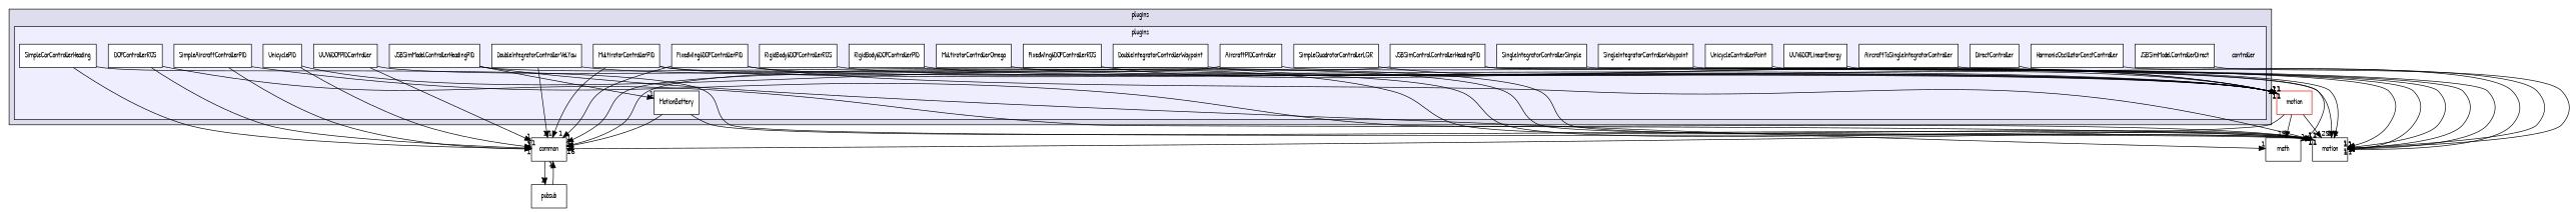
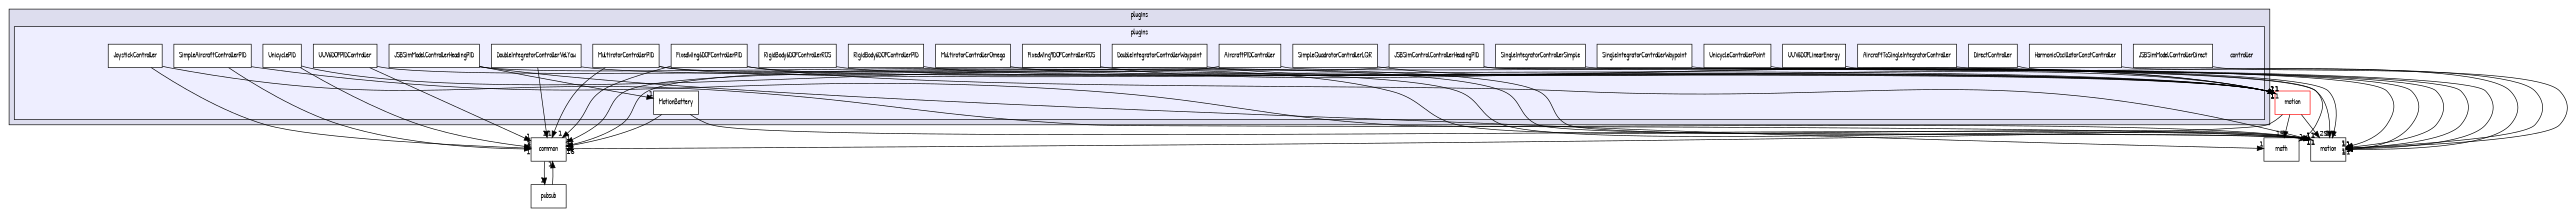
  digraph {
    compound=true
    fontname="Patrick Hand"
    node [fontname="Patrick Hand" fontsize=10 shape=box color=black fillcolor=white style=filled]
    edge [fontname="Patrick Hand" headlabel=1 labeldistance=1.5 labelfontname=Helvetica labelfontsize=10]
    n1 [label=controller shape=plaintext color="" fillcolor="" style=""]
    n2 [label=AircraftPIDController]
    n3 [label=AircraftToSingleIntegratorController]
    n4 [label=DirectController]
    n5 [label=DoubleIntegratorControllerVelYaw]
    n6 [label=DoubleIntegratorControllerWaypoint]
    n7 [label=FixedWing6DOFControllerPID]
-   n8 [label=FixedWing6DOFControllerROS]
+   n8 [label=FixedWing9DOFControllerROS]
    n9 [label=HarmonicOscillatorConstController]
-   n10 [label=DOFControllerROS]
+   n10 [label=JoystickController]
    n11 [label=JSBSimControlControllerHeadingPID]
    n12 [label=JSBSimModelControllerDirect]
    n13 [label=JSBSimModelControllerHeadingPID]
    n14 [label=MotionBattery]
    n15 [label=MultirotorControllerOmega]
    n16 [label=MultirotorControllerPID]
    n17 [label=RigidBody6DOFControllerPID]
    n18 [label=RigidBody6DOFControllerROS]
    n19 [label=SimpleAircraftControllerPID]
-   n20 [label=SimpleCarControllerHeading]
    n21 [label=SimpleQuadrotorControllerLQR]
    n22 [label=SingleIntegratorControllerSimple]
    n23 [label=SingleIntegratorControllerWaypoint]
    n24 [label=UnicycleControllerPoint]
    n25 [label=UnicyclePID]
    n26 [label=UUV6DOFLinearEnergy]
    n27 [label=UUV6DOFPIDController]
    n28 [label=common color="" fillcolor="" style=""]
    n29 [label=motion color="" fillcolor="" style=""]
    n30 [color=red label=motion]
    n31 [label=math color="" fillcolor="" style=""]
    n32 [label=pubsub color="" fillcolor="" style=""]
    subgraph cluster_1 {
      bgcolor="#ddddee"
      fontsize=10
      label=plugins
      pencolor=black
      subgraph cluster_2 {
        bgcolor="#eeeeff"
        fontsize=10
        label=plugins
        pencolor=black
        n1
        n2
        n3
        n4
        n5
        n6
        n7
        n8
        n9
        n10
        n11
        n12
        n13
        n14
        n15
        n16
        n17
        n18
        n19
-       n20
        n21
        n22
        n23
        n24
        n25
        n26
        n27
      }
    }
    n2 -> n28
    n2 -> n29
    n3 -> n29
    n4 -> n29
    n5 -> n28
    n5 -> n30
    n6 -> n30
    n7 -> n28
    n7 -> n29
    n7 -> n30
    n8 -> n30
    n9 -> n29
    n10 -> n28 [headlabel=3]
    n10 -> n29
    n11 -> n28
    n11 -> n29
    n11 -> n31
    n12 -> n29
    n13 -> n14
    n13 -> n29
    n13 -> n31
    n14 -> n28
    n14 -> n29
    n15 -> n30 [headlabel=2]
    n16 -> n28
    n16 -> n29
    n16 -> n30
    n17 -> n30
    n18 -> n30
    n19 -> n28
    n19 -> n29
-   n20 -> n28
-   n20 -> n29
    n21 -> n30
    n22 -> n29
    n23 -> n29
    n24 -> n29
    n25 -> n28
    n25 -> n29
    n26 -> n29
    n27 -> n28
    n27 -> n29
    n28 -> n32
    n30 -> n28 [headlabel=16]
    n30 -> n29 [headlabel=29]
    n30 -> n31 [headlabel=15]
    n32 -> n28
  }
